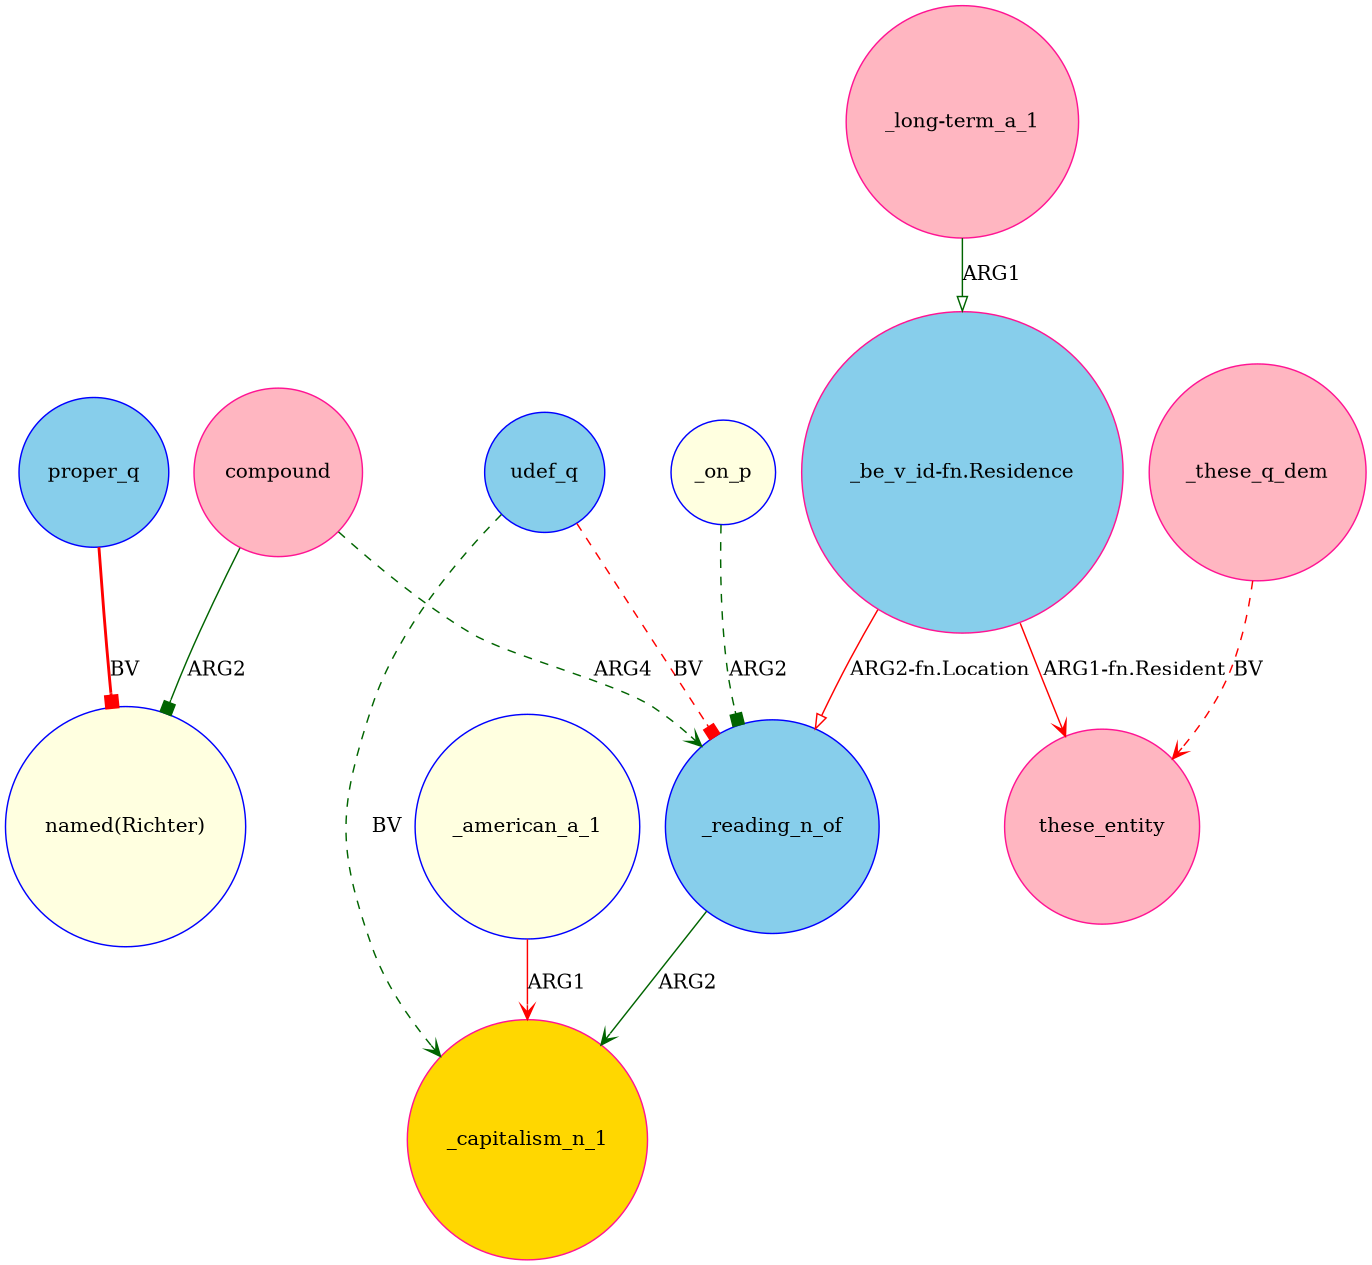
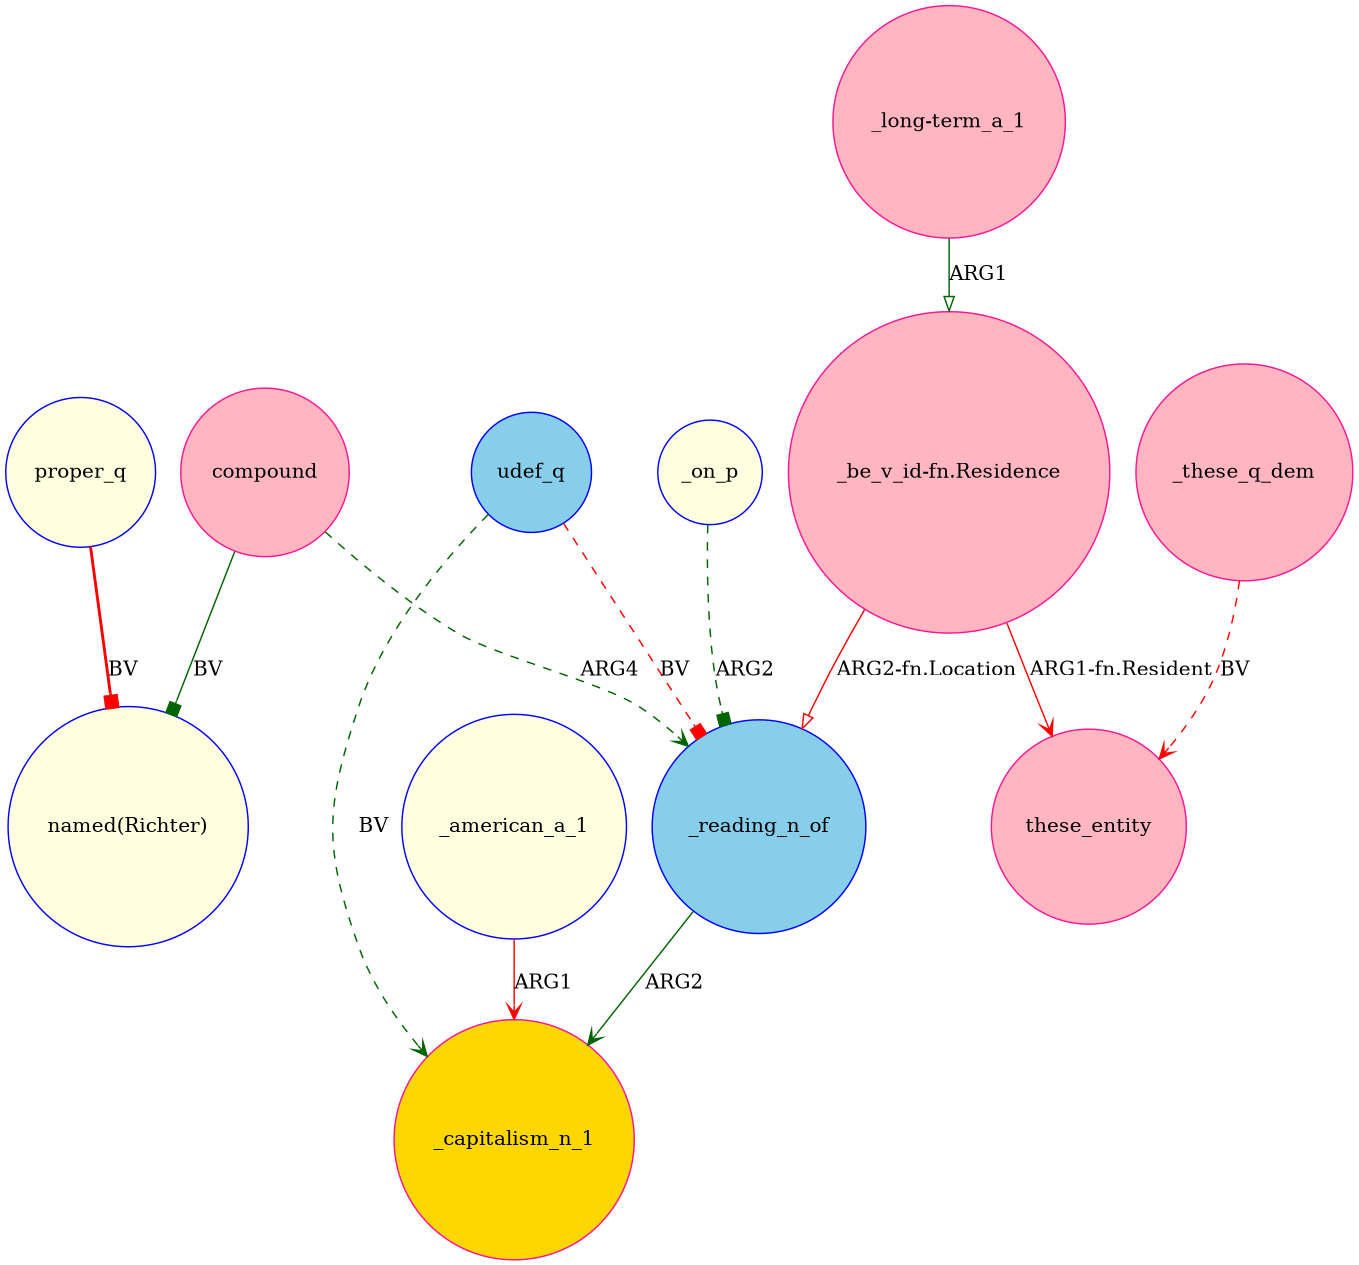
  digraph {
    node [color=blue fillcolor=lightpink shape=circle style=filled]
    edge [arrowhead=vee color=red style=solid]
    udef_q [fillcolor=skyblue]
    _reading_n_of [fillcolor=skyblue]
    _capitalism_n_1 [color=deeppink fillcolor=gold]
    compound [color=deeppink]
    "named(Richter)" [fillcolor=lightyellow]
    _american_a_1 [fillcolor=lightyellow]
-   "_be_v_id-fn.Residence" [color=deeppink fillcolor=skyblue]
+   "_be_v_id-fn.Residence" [color=deeppink]
    n8 [color=deeppink label=these_entity]
    "_long-term_a_1" [color=deeppink]
-   proper_q [fillcolor=skyblue]
+   proper_q [fillcolor=lightyellow]
    _on_p [fillcolor=lightyellow]
    _these_q_dem [color=deeppink]
    udef_q -> _reading_n_of [arrowhead=box label=BV style=dashed]
    udef_q -> _capitalism_n_1 [color=darkgreen label=BV style=dashed]
    _reading_n_of -> _capitalism_n_1 [color=darkgreen label=ARG2]
    compound -> _reading_n_of [color=darkgreen label=ARG4 style=dashed]
-   compound -> "named(Richter)" [arrowhead=box color=darkgreen label=ARG2]
+   compound -> "named(Richter)" [arrowhead=box color=darkgreen label=BV]
    _american_a_1 -> _capitalism_n_1 [label=ARG1]
    "_be_v_id-fn.Residence" -> _reading_n_of [arrowhead=onormal label="ARG2-fn.Location"]
    "_be_v_id-fn.Residence" -> n8 [label="ARG1-fn.Resident"]
    "_long-term_a_1" -> "_be_v_id-fn.Residence" [arrowhead=onormal color=darkgreen label=ARG1]
    proper_q -> "named(Richter)" [arrowhead=box label=BV style=bold]
    _on_p -> _reading_n_of [arrowhead=box color=darkgreen label=ARG2 style=dashed]
    _these_q_dem -> n8 [label=BV style=dashed]
  }
